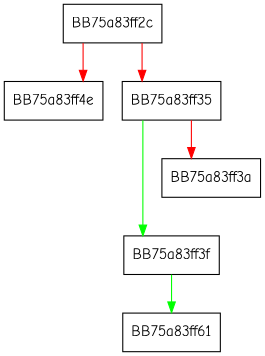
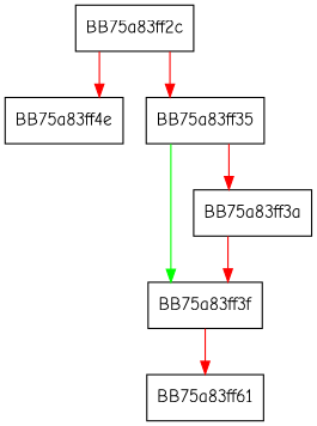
  digraph {
    fontname="Comic Neue"
    splines=ortho
    node [fontname="Comic Neue" shape=box]
    edge [color=red fontname="Comic Neue"]
    BB75a83ff2c
    BB75a83ff4e
    BB75a83ff35
    BB75a83ff3f
    BB75a83ff3a
    BB75a83ff61
    BB75a83ff2c -> BB75a83ff4e
    BB75a83ff2c -> BB75a83ff35
    BB75a83ff35 -> BB75a83ff3f [color=green]
    BB75a83ff35 -> BB75a83ff3a
-   BB75a83ff3f -> BB75a83ff61 [color=green]
+   BB75a83ff3f -> BB75a83ff61
+   BB75a83ff3a -> BB75a83ff3f
  }
